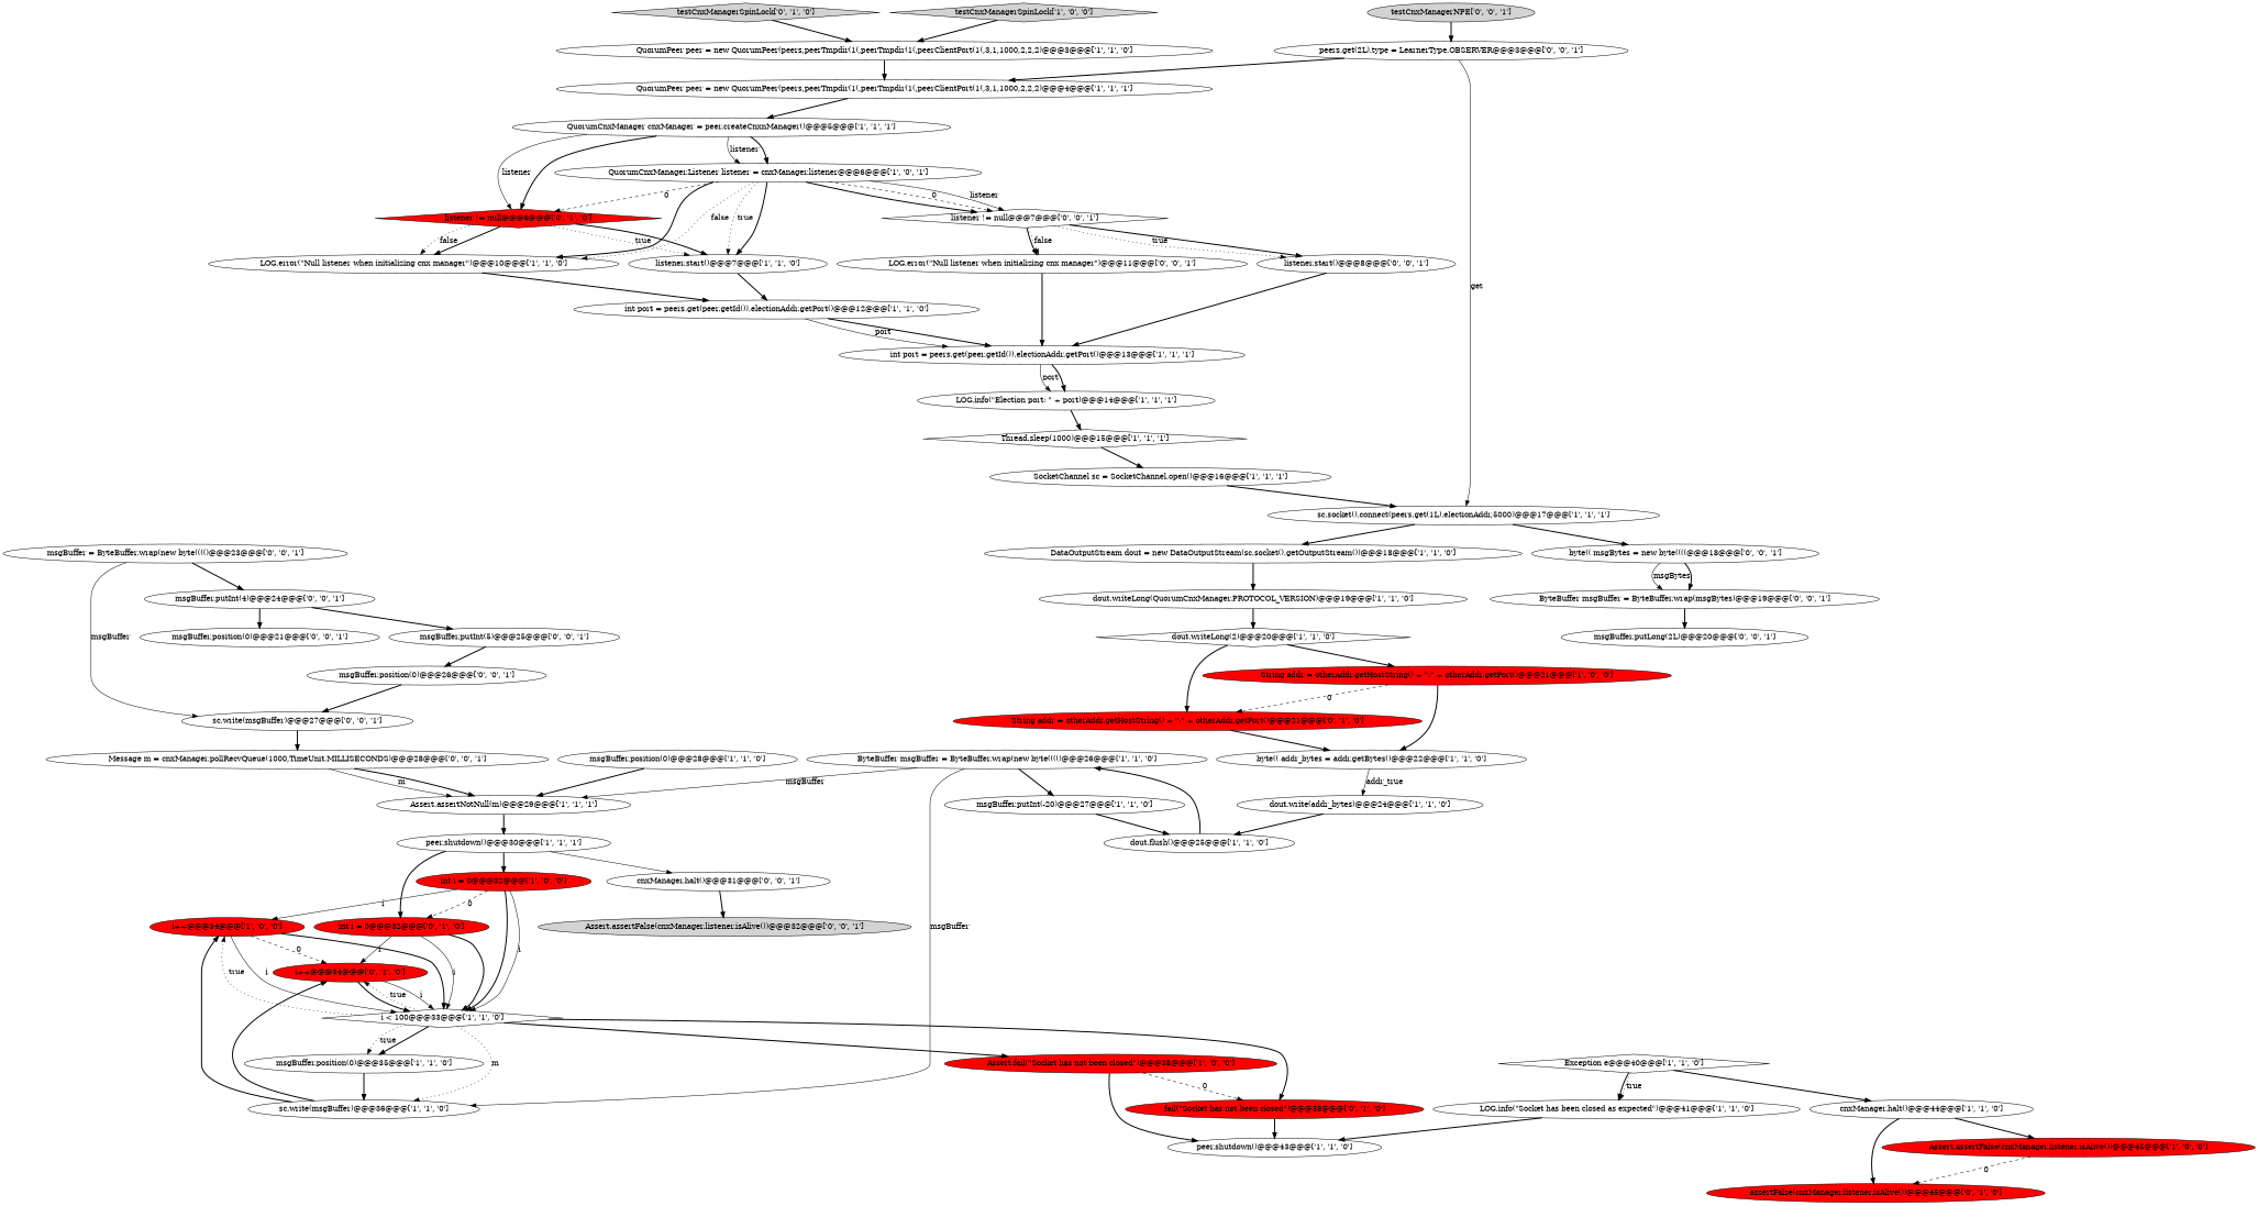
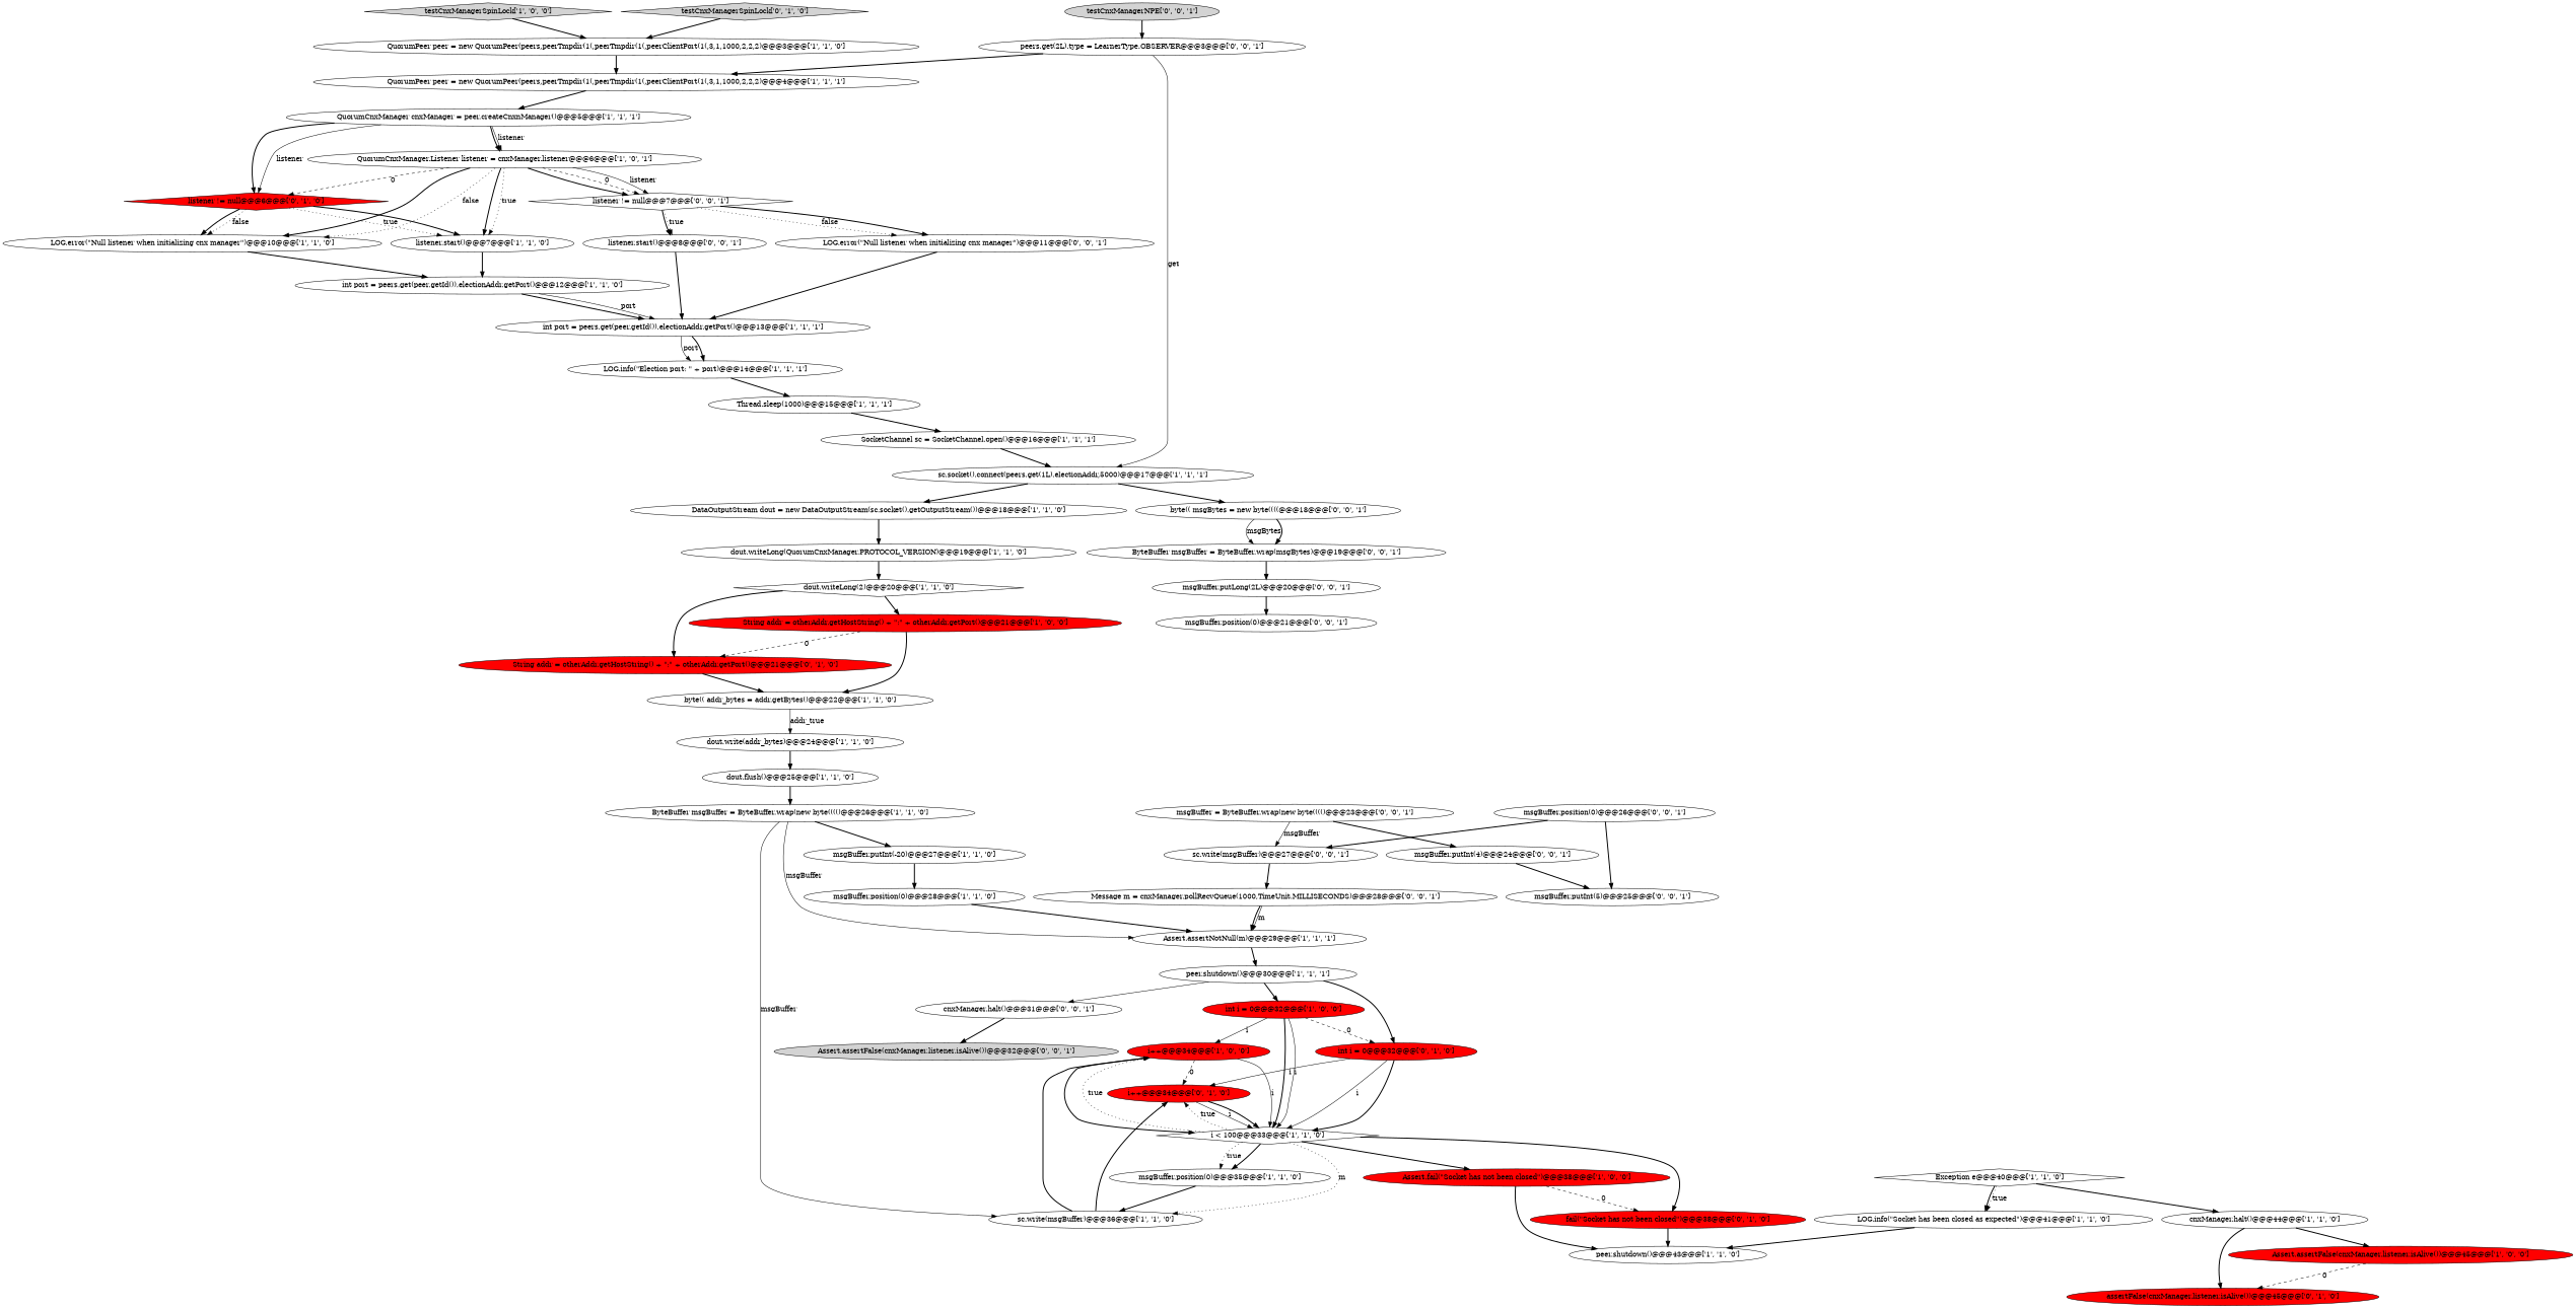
  digraph {
    node [fillcolor=white shape=ellipse style=filled]
    edge [style=bold]
    n1 [fillcolor=red label="i++@@@34@@@['1', '0', '0']"]
    n2 [fillcolor=red label="i++@@@34@@@['0', '1', '0']"]
    n3 [label="i < 100@@@33@@@['1', '1', '0']" shape=diamond]
    n4 [label="msgBuffer.position(0)@@@35@@@['1', '1', '0']"]
    n5 [label="sc.write(msgBuffer)@@@36@@@['1', '1', '0']"]
    n6 [fillcolor=red label="fail(\"Socket has not been closed\")@@@38@@@['0', '1', '0']"]
    n7 [fillcolor=red label="Assert.fail(\"Socket has not been closed\")@@@38@@@['1', '0', '0']"]
    n8 [label="int port = peers.get(peer.getId()).electionAddr.getPort()@@@12@@@['1', '1', '0']"]
    n9 [label="int port = peers.get(peer.getId()).electionAddr.getPort()@@@13@@@['1', '1', '1']"]
    n10 [label="LOG.info(\"Election port: \" + port)@@@14@@@['1', '1', '1']"]
    n11 [label="byte(( addr_bytes = addr.getBytes()@@@22@@@['1', '1', '0']"]
    n12 [label="dout.write(addr_bytes)@@@24@@@['1', '1', '0']"]
    n13 [label="dout.flush()@@@25@@@['1', '1', '0']"]
    n14 [label="msgBuffer = ByteBuffer.wrap(new byte(((()@@@23@@@['0', '0', '1']"]
    n15 [label="sc.write(msgBuffer)@@@27@@@['0', '0', '1']"]
    n16 [label="msgBuffer.putInt(4)@@@24@@@['0', '0', '1']"]
    n17 [fillcolor=lightgray label="testCnxManagerSpinLock['1', '0', '0']" shape=diamond]
    n18 [label="QuorumPeer peer = new QuorumPeer(peers,peerTmpdir(1(,peerTmpdir(1(,peerClientPort(1(,3,1,1000,2,2,2)@@@3@@@['1', '1', '0']"]
    n19 [label="QuorumPeer peer = new QuorumPeer(peers,peerTmpdir(1(,peerTmpdir(1(,peerClientPort(1(,3,1,1000,2,2,2)@@@4@@@['1', '1', '1']"]
    n20 [label="LOG.info(\"Socket has been closed as expected\")@@@41@@@['1', '1', '0']"]
    n21 [label="peer.shutdown()@@@43@@@['1', '1', '0']"]
    n22 [label="peer.shutdown()@@@30@@@['1', '1', '1']"]
    n23 [fillcolor=red label="int i = 0@@@32@@@['0', '1', '0']"]
    n24 [fillcolor=red label="int i = 0@@@32@@@['1', '0', '0']"]
    n25 [label="cnxManager.halt()@@@31@@@['0', '0', '1']"]
    n26 [fillcolor=lightgray label="Assert.assertFalse(cnxManager.listener.isAlive())@@@32@@@['0', '0', '1']"]
    n27 [label="Message m = cnxManager.pollRecvQueue(1000,TimeUnit.MILLISECONDS)@@@28@@@['0', '0', '1']"]
    n28 [label="msgBuffer.putInt(5)@@@25@@@['0', '0', '1']"]
    n29 [label="msgBuffer.position(0)@@@21@@@['0', '0', '1']"]
    n30 [label="msgBuffer.position(0)@@@28@@@['1', '1', '0']"]
    n31 [label="Assert.assertNotNull(m)@@@29@@@['1', '1', '1']"]
    n32 [label="ByteBuffer msgBuffer = ByteBuffer.wrap(new byte(((()@@@26@@@['1', '1', '0']"]
    n33 [label="msgBuffer.putInt(-20)@@@27@@@['1', '1', '0']"]
    n34 [label="QuorumCnxManager cnxManager = peer.createCnxnManager()@@@5@@@['1', '1', '1']"]
    n35 [label="SocketChannel sc = SocketChannel.open()@@@16@@@['1', '1', '1']"]
    n36 [label="sc.socket().connect(peers.get(1L).electionAddr,5000)@@@17@@@['1', '1', '1']"]
    n37 [label="DataOutputStream dout = new DataOutputStream(sc.socket().getOutputStream())@@@18@@@['1', '1', '0']"]
    n38 [label="byte(( msgBytes = new byte((((@@@18@@@['0', '0', '1']"]
    n39 [fillcolor=lightgray label="testCnxManagerNPE['0', '0', '1']"]
    n40 [label="peers.get(2L).type = LearnerType.OBSERVER@@@3@@@['0', '0', '1']"]
    n41 [label="dout.writeLong(2)@@@20@@@['1', '1', '0']" shape=diamond]
    n42 [fillcolor=red label="String addr = otherAddr.getHostString() + \":\" + otherAddr.getPort()@@@21@@@['0', '1', '0']"]
    n43 [fillcolor=red label="String addr = otherAddr.getHostString() + \":\" + otherAddr.getPort()@@@21@@@['1', '0', '0']"]
    n44 [label="Exception e@@@40@@@['1', '1', '0']" shape=diamond]
    n45 [label="cnxManager.halt()@@@44@@@['1', '1', '0']"]
    n46 [label="dout.writeLong(QuorumCnxManager.PROTOCOL_VERSION)@@@19@@@['1', '1', '0']"]
-   n47 [label="Thread.sleep(1000)@@@15@@@['1', '1', '1']" shape=diamond]
+   n47 [label="Thread.sleep(1000)@@@15@@@['1', '1', '1']"]
    n48 [label="ByteBuffer msgBuffer = ByteBuffer.wrap(msgBytes)@@@19@@@['0', '0', '1']"]
    n49 [label="msgBuffer.putLong(2L)@@@20@@@['0', '0', '1']"]
    n50 [fillcolor=red label="listener != null@@@6@@@['0', '1', '0']" shape=diamond]
    n51 [label="LOG.error(\"Null listener when initializing cnx manager\")@@@10@@@['1', '1', '0']"]
    n52 [label="listener.start()@@@7@@@['1', '1', '0']"]
    n53 [label="QuorumCnxManager.Listener listener = cnxManager.listener@@@6@@@['1', '0', '1']"]
    n54 [label="listener != null@@@7@@@['0', '0', '1']" shape=diamond]
    n55 [label="listener.start()@@@8@@@['0', '0', '1']"]
    n56 [label="LOG.error(\"Null listener when initializing cnx manager\")@@@11@@@['0', '0', '1']"]
    n57 [label="msgBuffer.position(0)@@@26@@@['0', '0', '1']"]
    n58 [fillcolor=red label="assertFalse(cnxManager.listener.isAlive())@@@45@@@['0', '1', '0']"]
    n59 [fillcolor=red label="Assert.assertFalse(cnxManager.listener.isAlive())@@@45@@@['1', '0', '0']"]
    n60 [fillcolor=lightgray label="testCnxManagerSpinLock['0', '1', '0']" shape=diamond]
    n1 -> n2 [label=0 style=dashed]
    n1 -> n3
    n1 -> n3 [label=i style=solid]
    n2 -> n3 [label=i style=solid]
    n2 -> n3
    n3 -> n1 [label=true style=dotted]
    n3 -> n2 [label=true style=dotted]
    n3 -> n4
    n3 -> n4 [label=true style=dotted]
    n3 -> n5 [label=m style=dotted]
    n3 -> n6
    n3 -> n7
    n4 -> n5
    n5 -> n1
    n5 -> n2
    n6 -> n21
    n7 -> n6 [label=0 style=dashed]
    n7 -> n21
    n8 -> n9
    n8 -> n9 [label=port style=solid]
    n9 -> n10 [label=port style=solid]
    n9 -> n10
    n10 -> n47
    n11 -> n12 [label=addr_true style=solid]
    n12 -> n13
    n13 -> n32
    n14 -> n15 [label=msgBuffer style=solid]
    n14 -> n16
    n15 -> n27
    n16 -> n28
    n17 -> n18
    n18 -> n19
    n19 -> n34
    n20 -> n21
    n22 -> n23
    n22 -> n24
    n22 -> n25 [style=solid]
    n23 -> n2 [label=i style=solid]
    n23 -> n3
    n23 -> n3 [label=i style=solid]
    n24 -> n1 [label=i style=solid]
    n24 -> n3
    n24 -> n3 [label=i style=solid]
    n24 -> n23 [label=0 style=dashed]
    n25 -> n26
    n27 -> n31 [label=m style=solid]
    n27 -> n31
-   n28 -> n57
+   n57 -> n28
    n30 -> n31
    n31 -> n22
    n32 -> n5 [label=msgBuffer style=solid]
    n32 -> n31 [label=msgBuffer style=solid]
    n32 -> n33
-   n33 -> n13
+   n33 -> n30
    n34 -> n50
    n34 -> n50 [label=listener style=solid]
    n34 -> n53
    n34 -> n53 [label=listener style=solid]
    n35 -> n36
    n36 -> n37
    n36 -> n38
    n37 -> n46
    n38 -> n48 [label=msgBytes style=solid]
    n38 -> n48
    n39 -> n40
    n40 -> n19
    n40 -> n36 [label=get style=solid]
    n41 -> n42
    n41 -> n43
    n42 -> n11
    n43 -> n11
    n43 -> n42 [label=0 style=dashed]
    n44 -> n20
    n44 -> n20 [label=true style=dotted]
    n44 -> n45
    n45 -> n58
    n45 -> n59
    n46 -> n41
    n47 -> n35
    n48 -> n49
-   n16 -> n29
+   n49 -> n29
    n50 -> n51
    n50 -> n51 [label=false style=dotted]
    n50 -> n52 [label=true style=dotted]
    n50 -> n52
    n51 -> n8
    n52 -> n8
    n53 -> n50 [label=0 style=dashed]
    n53 -> n51
    n53 -> n51 [label=false style=dotted]
    n53 -> n52
    n53 -> n52 [label=true style=dotted]
    n53 -> n54 [label=0 style=dashed]
    n53 -> n54 [label=listener style=solid]
    n53 -> n54
    n54 -> n55
    n54 -> n55 [label=true style=dotted]
    n54 -> n56 [label=false style=dotted]
    n54 -> n56
    n55 -> n9
    n56 -> n9
    n57 -> n15
    n59 -> n58 [label=0 style=dashed]
    n60 -> n18
  }
